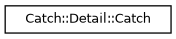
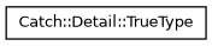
  digraph {
    rankdir=LR
-   n1 [color=black fillcolor=white fontname=Helvetica fontsize=10 height=0.2 label="Catch::Detail::Catch" shape=record style=filled width=0.4]
+   n1 [color=black fillcolor=white fontname=Helvetica fontsize=10 height=0.2 label="Catch::Detail::TrueType" shape=record style=filled width=0.4]
  }
